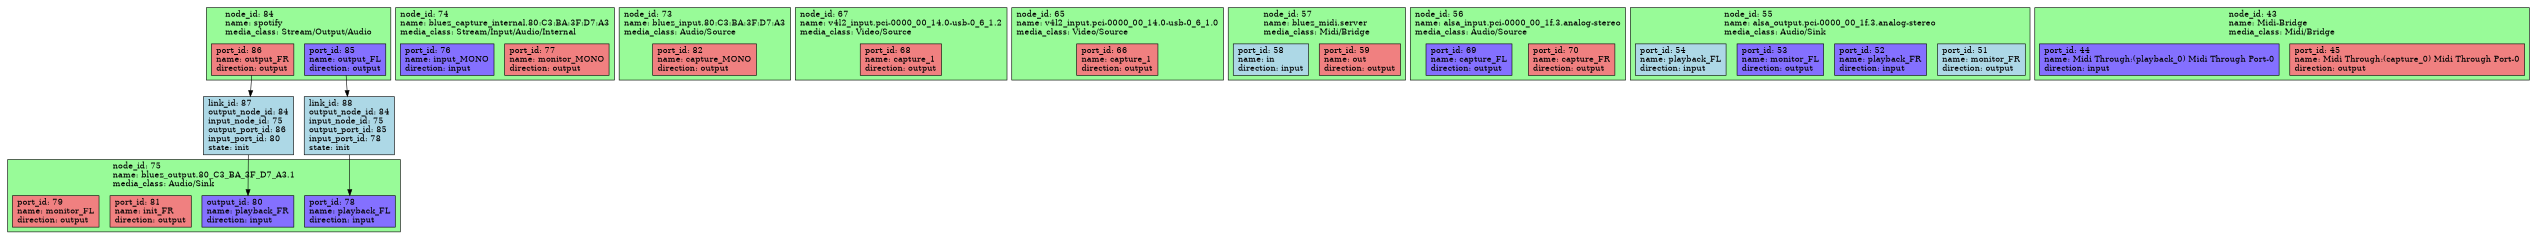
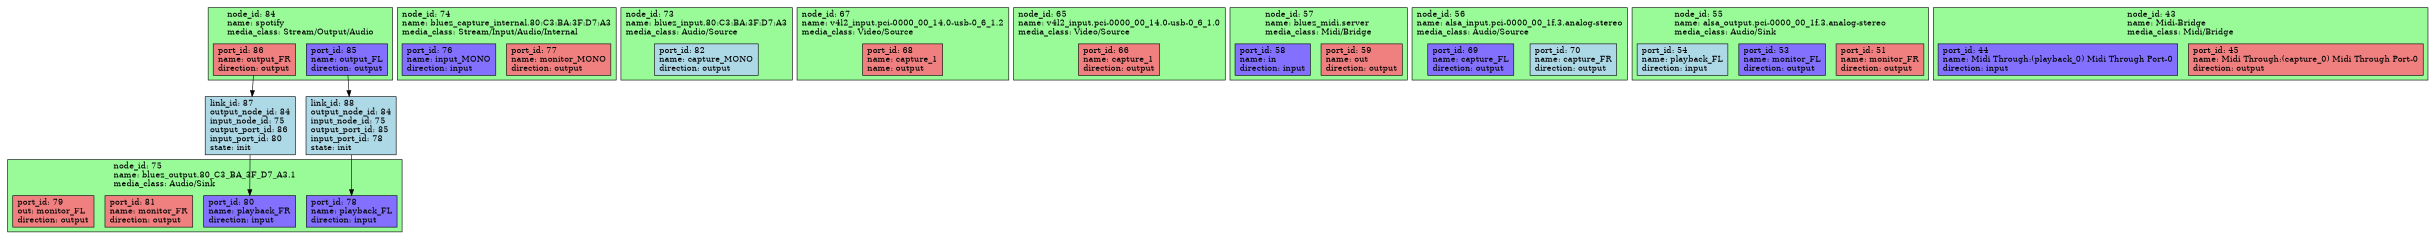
  digraph {
    node [fillcolor=lightcoral shape=box style=filled]
    n1 [label="port_id: 86\lname: output_FR\ldirection: output\l"]
    n2 [fillcolor=lightslateblue label="port_id: 85\lname: output_FL\ldirection: output\l"]
-   n3 [fillcolor=lightslateblue label="output_id: 80\lname: playback_FR\ldirection: input\l"]
+   n3 [fillcolor=lightslateblue label="port_id: 80\lname: playback_FR\ldirection: input\l"]
    n4 [fillcolor=lightslateblue label="port_id: 78\lname: playback_FL\ldirection: input\l"]
-   n5 [label="port_id: 81\lname: init_FR\ldirection: output\l"]
-   n6 [label="port_id: 79\lname: monitor_FL\ldirection: output\l"]
+   n5 [label="port_id: 81\lname: monitor_FR\ldirection: output\l"]
+   n6 [label="port_id: 79\lout: monitor_FL\ldirection: output\l"]
    n7 [label="port_id: 77\lname: monitor_MONO\ldirection: output\l"]
    n8 [fillcolor=lightslateblue label="port_id: 76\lname: input_MONO\ldirection: input\l"]
-   n9 [label="port_id: 82\lname: capture_MONO\ldirection: output\l"]
-   n10 [label="port_id: 68\lname: capture_1\ldirection: output\l"]
+   n9 [fillcolor=lightblue label="port_id: 82\lname: capture_MONO\ldirection: output\l"]
+   n10 [label="port_id: 68\lname: capture_1\lname: output\l"]
    n11 [label="port_id: 66\lname: capture_1\ldirection: output\l"]
    n12 [label="port_id: 59\lname: out\ldirection: output\l"]
-   n13 [fillcolor=lightblue label="port_id: 58\lname: in\ldirection: input\l"]
-   n14 [label="port_id: 70\lname: capture_FR\ldirection: output\l"]
+   n13 [fillcolor=lightslateblue label="port_id: 58\lname: in\ldirection: input\l"]
+   n14 [fillcolor=lightblue label="port_id: 70\lname: capture_FR\ldirection: output\l"]
    n15 [fillcolor=lightslateblue label="port_id: 69\lname: capture_FL\ldirection: output\l"]
-   n16 [fillcolor=lightblue label="port_id: 51\lname: monitor_FR\ldirection: output\l"]
-   n17 [fillcolor=lightslateblue label="port_id: 52\lname: playback_FR\ldirection: input\l"]
+   n16 [label="port_id: 51\lname: monitor_FR\ldirection: output\l"]
    n18 [fillcolor=lightslateblue label="port_id: 53\lname: monitor_FL\ldirection: output\l"]
    n19 [fillcolor=lightblue label="port_id: 54\lname: playback_FL\ldirection: input\l"]
    n20 [label="port_id: 45\lname: Midi Through:(capture_0) Midi Through Port-0\ldirection: output\l"]
    n21 [fillcolor=lightslateblue label="port_id: 44\lname: Midi Through:(playback_0) Midi Through Port-0\ldirection: input\l"]
    n22 [fillcolor=lightblue label="link_id: 87\loutput_node_id: 84\linput_node_id: 75\loutput_port_id: 86\linput_port_id: 80\lstate: init\l"]
    n23 [fillcolor=lightblue label="link_id: 88\loutput_node_id: 84\linput_node_id: 75\loutput_port_id: 85\linput_port_id: 78\lstate: init\l"]
    subgraph cluster_1 {
      bgcolor=palegreen
      label="node_id: 84\lname: spotify\lmedia_class: Stream/Output/Audio\l"
      n1
      n2
    }
    subgraph cluster_2 {
      bgcolor=palegreen
      label="node_id: 75\lname: bluez_output.80_C3_BA_3F_D7_A3.1\lmedia_class: Audio/Sink\l"
      n3
      n4
      n5
      n6
    }
    subgraph cluster_3 {
      bgcolor=palegreen
      label="node_id: 74\lname: bluez_capture_internal.80:C3:BA:3F:D7:A3\lmedia_class: Stream/Input/Audio/Internal\l"
      n7
      n8
    }
    subgraph cluster_4 {
      bgcolor=palegreen
      label="node_id: 73\lname: bluez_input.80:C3:BA:3F:D7:A3\lmedia_class: Audio/Source\l"
      n9
    }
    subgraph cluster_5 {
      bgcolor=palegreen
      label="node_id: 67\lname: v4l2_input.pci-0000_00_14.0-usb-0_6_1.2\lmedia_class: Video/Source\l"
      n10
    }
    subgraph cluster_6 {
      bgcolor=palegreen
      label="node_id: 65\lname: v4l2_input.pci-0000_00_14.0-usb-0_6_1.0\lmedia_class: Video/Source\l"
      n11
    }
    subgraph cluster_7 {
      bgcolor=palegreen
      label="node_id: 57\lname: bluez_midi.server\lmedia_class: Midi/Bridge\l"
      n12
      n13
    }
    subgraph cluster_8 {
      bgcolor=palegreen
      label="node_id: 56\lname: alsa_input.pci-0000_00_1f.3.analog-stereo\lmedia_class: Audio/Source\l"
      n14
      n15
    }
    subgraph cluster_9 {
      bgcolor=palegreen
      label="node_id: 55\lname: alsa_output.pci-0000_00_1f.3.analog-stereo\lmedia_class: Audio/Sink\l"
      n16
-     n17
      n18
      n19
    }
    subgraph cluster_10 {
      bgcolor=palegreen
      label="node_id: 43\lname: Midi-Bridge\lmedia_class: Midi/Bridge\l"
      n20
      n21
    }
    subgraph cluster_11 {
      bgcolor=palegreen
      label="node_id: 31\lname: Freewheel-Driver\lmedia_class: (null)\l"
    }
    subgraph cluster_12 {
      bgcolor=palegreen
      label="node_id: 30\lname: Dummy-Driver\lmedia_class: (null)\l"
    }
    n1 -> n22
    n2 -> n23
    n22 -> n3
    n23 -> n4
  }
